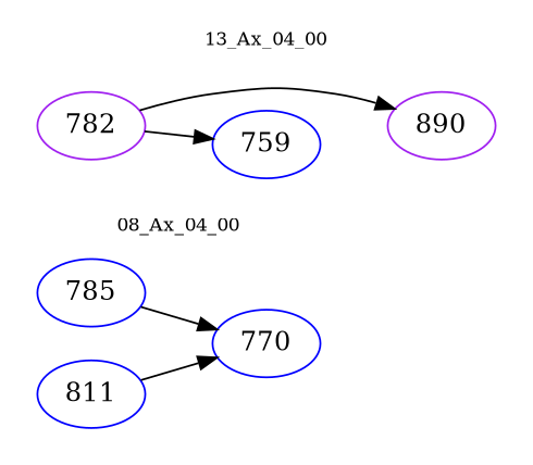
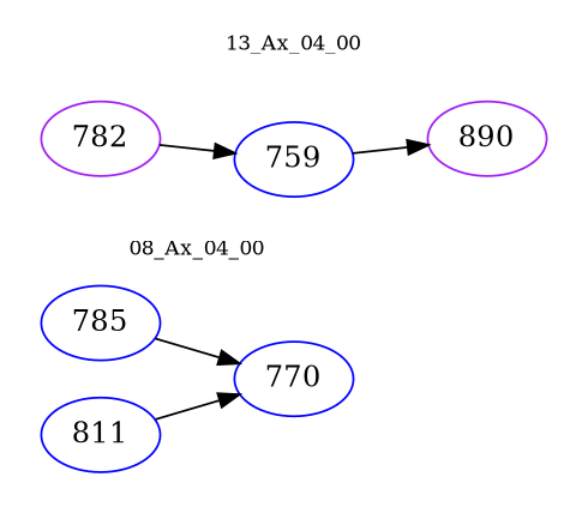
  digraph {
    rankdir=LR
    node [color=blue]
    edge [color=black]
    n1 [label=785]
    n2 [label=770]
    n3 [label=811]
    n4 [color=purple label=782]
    n5 [label=759]
    n6 [color=purple label=890]
    subgraph cluster_1 {
      color=white
      fontsize=10
      label="08_Ax_04_00"
      n1
      n2
      n3
    }
    subgraph cluster_2 {
      color=white
      fontsize=10
      label="13_Ax_04_00"
      n4
      n5
      n6
    }
    n1 -> n2
    n3 -> n2
    n4 -> n5
-   n4 -> n6
+   n5 -> n6
  }
